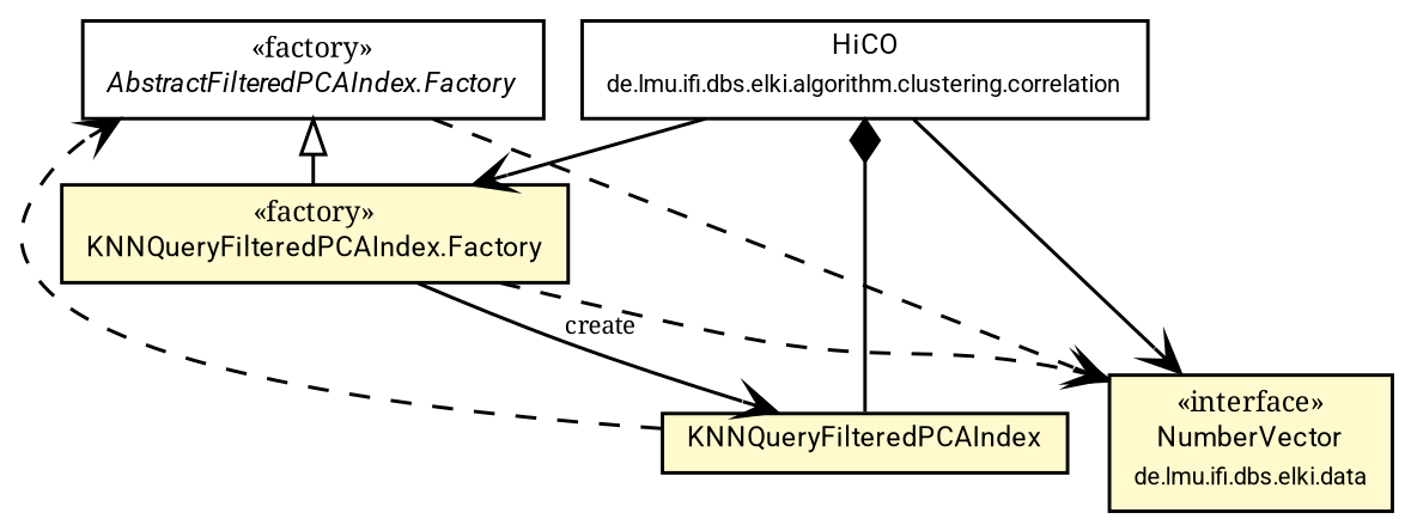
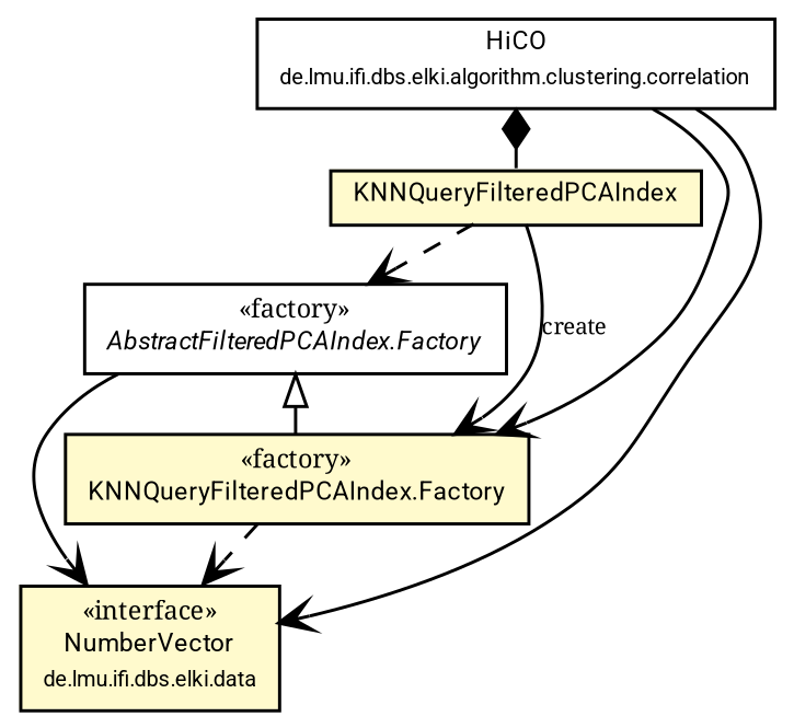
  digraph {
    fontname="Noto Serif"
    nodesep=0.15
    rankdir=TB
    ranksep=0.25
    node [fontcolor=black fontname="Noto Serif" fontsize=8 margin=0 shape=plaintext]
    edge [color=black fontname="Noto Serif" fontsize=7 labelfontname=Roboto labelfontsize=7 weight=0 arrowhead=open]
    n1 [height=0 label=<<table title="de.lmu.ifi.dbs.elki.index.preprocessed.localpca.AbstractFilteredPCAIndex.Factory" border="0" cellborder="1" cellspacing="0" cellpadding="2" href="AbstractFilteredPCAIndex.Factory.html" target="_parent"> 		<tr><td><table border="0" cellspacing="0" cellpadding="1"> 		<tr><td align="center" balign="center"> &#171;factory&#187; </td></tr> 		<tr><td align="center" balign="center"> <font face="Roboto"><i>AbstractFilteredPCAIndex.Factory</i></font> </td></tr> 		</table></td></tr> 		</table>> width=0]
    n2 [height=0 label=<<table title="de.lmu.ifi.dbs.elki.index.preprocessed.localpca.KNNQueryFilteredPCAIndex.Factory" border="0" cellborder="1" cellspacing="0" cellpadding="2" bgcolor="lemonChiffon" href="KNNQueryFilteredPCAIndex.Factory.html" target="_parent"> 		<tr><td><table border="0" cellspacing="0" cellpadding="1"> 		<tr><td align="center" balign="center"> &#171;factory&#187; </td></tr> 		<tr><td align="center" balign="center"> <font face="Roboto">KNNQueryFilteredPCAIndex.Factory</font> </td></tr> 		</table></td></tr> 		</table>> width=0]
    n3 [height=0 label=<<table title="de.lmu.ifi.dbs.elki.data.NumberVector" border="0" cellborder="1" cellspacing="0" cellpadding="2" bgcolor="LemonChiffon" href="../../../data/NumberVector.html" target="_parent"> 		<tr><td><table border="0" cellspacing="0" cellpadding="1"> 		<tr><td align="center" balign="center"> &#171;interface&#187; </td></tr> 		<tr><td align="center" balign="center"> <font face="Roboto">NumberVector</font> </td></tr> 		<tr><td align="center" balign="center"> <font face="Roboto" point-size="7.0">de.lmu.ifi.dbs.elki.data</font> </td></tr> 		</table></td></tr> 		</table>> width=0]
    n4 [height=0 label=<<table title="de.lmu.ifi.dbs.elki.index.preprocessed.localpca.KNNQueryFilteredPCAIndex" border="0" cellborder="1" cellspacing="0" cellpadding="2" bgcolor="LemonChiffon" href="KNNQueryFilteredPCAIndex.html" target="_parent"> 		<tr><td><table border="0" cellspacing="0" cellpadding="1"> 		<tr><td align="center" balign="center"> <font face="Roboto">KNNQueryFilteredPCAIndex</font> </td></tr> 		</table></td></tr> 		</table>> width=0]
    n5 [height=0 label=<<table title="de.lmu.ifi.dbs.elki.algorithm.clustering.correlation.HiCO" border="0" cellborder="1" cellspacing="0" cellpadding="2" href="../../../algorithm/clustering/correlation/HiCO.html" target="_parent"> 		<tr><td><table border="0" cellspacing="0" cellpadding="1"> 		<tr><td align="center" balign="center"> <font face="Roboto">HiCO</font> </td></tr> 		<tr><td align="center" balign="center"> <font face="Roboto" point-size="7.0">de.lmu.ifi.dbs.elki.algorithm.clustering.correlation</font> </td></tr> 		</table></td></tr> 		</table>> width=0]
    n1 -> n2 [arrowtail=empty dir=back weight=10 arrowhead=""]
-   n1 -> n3 [style=dashed]
+   n1 -> n3 [style=solid]
    n2 -> n3 [style=dashed]
-   n2 -> n4 [label=create weight=1]
+   n4 -> n2 [label=create weight=1]
    n4 -> n1 [style=dashed]
    n5 -> n2 [weight=1]
    n5 -> n3 [style=solid]
    n5 -> n4 [arrowhead=none arrowtail=diamond dir=back weight=6]
  }
